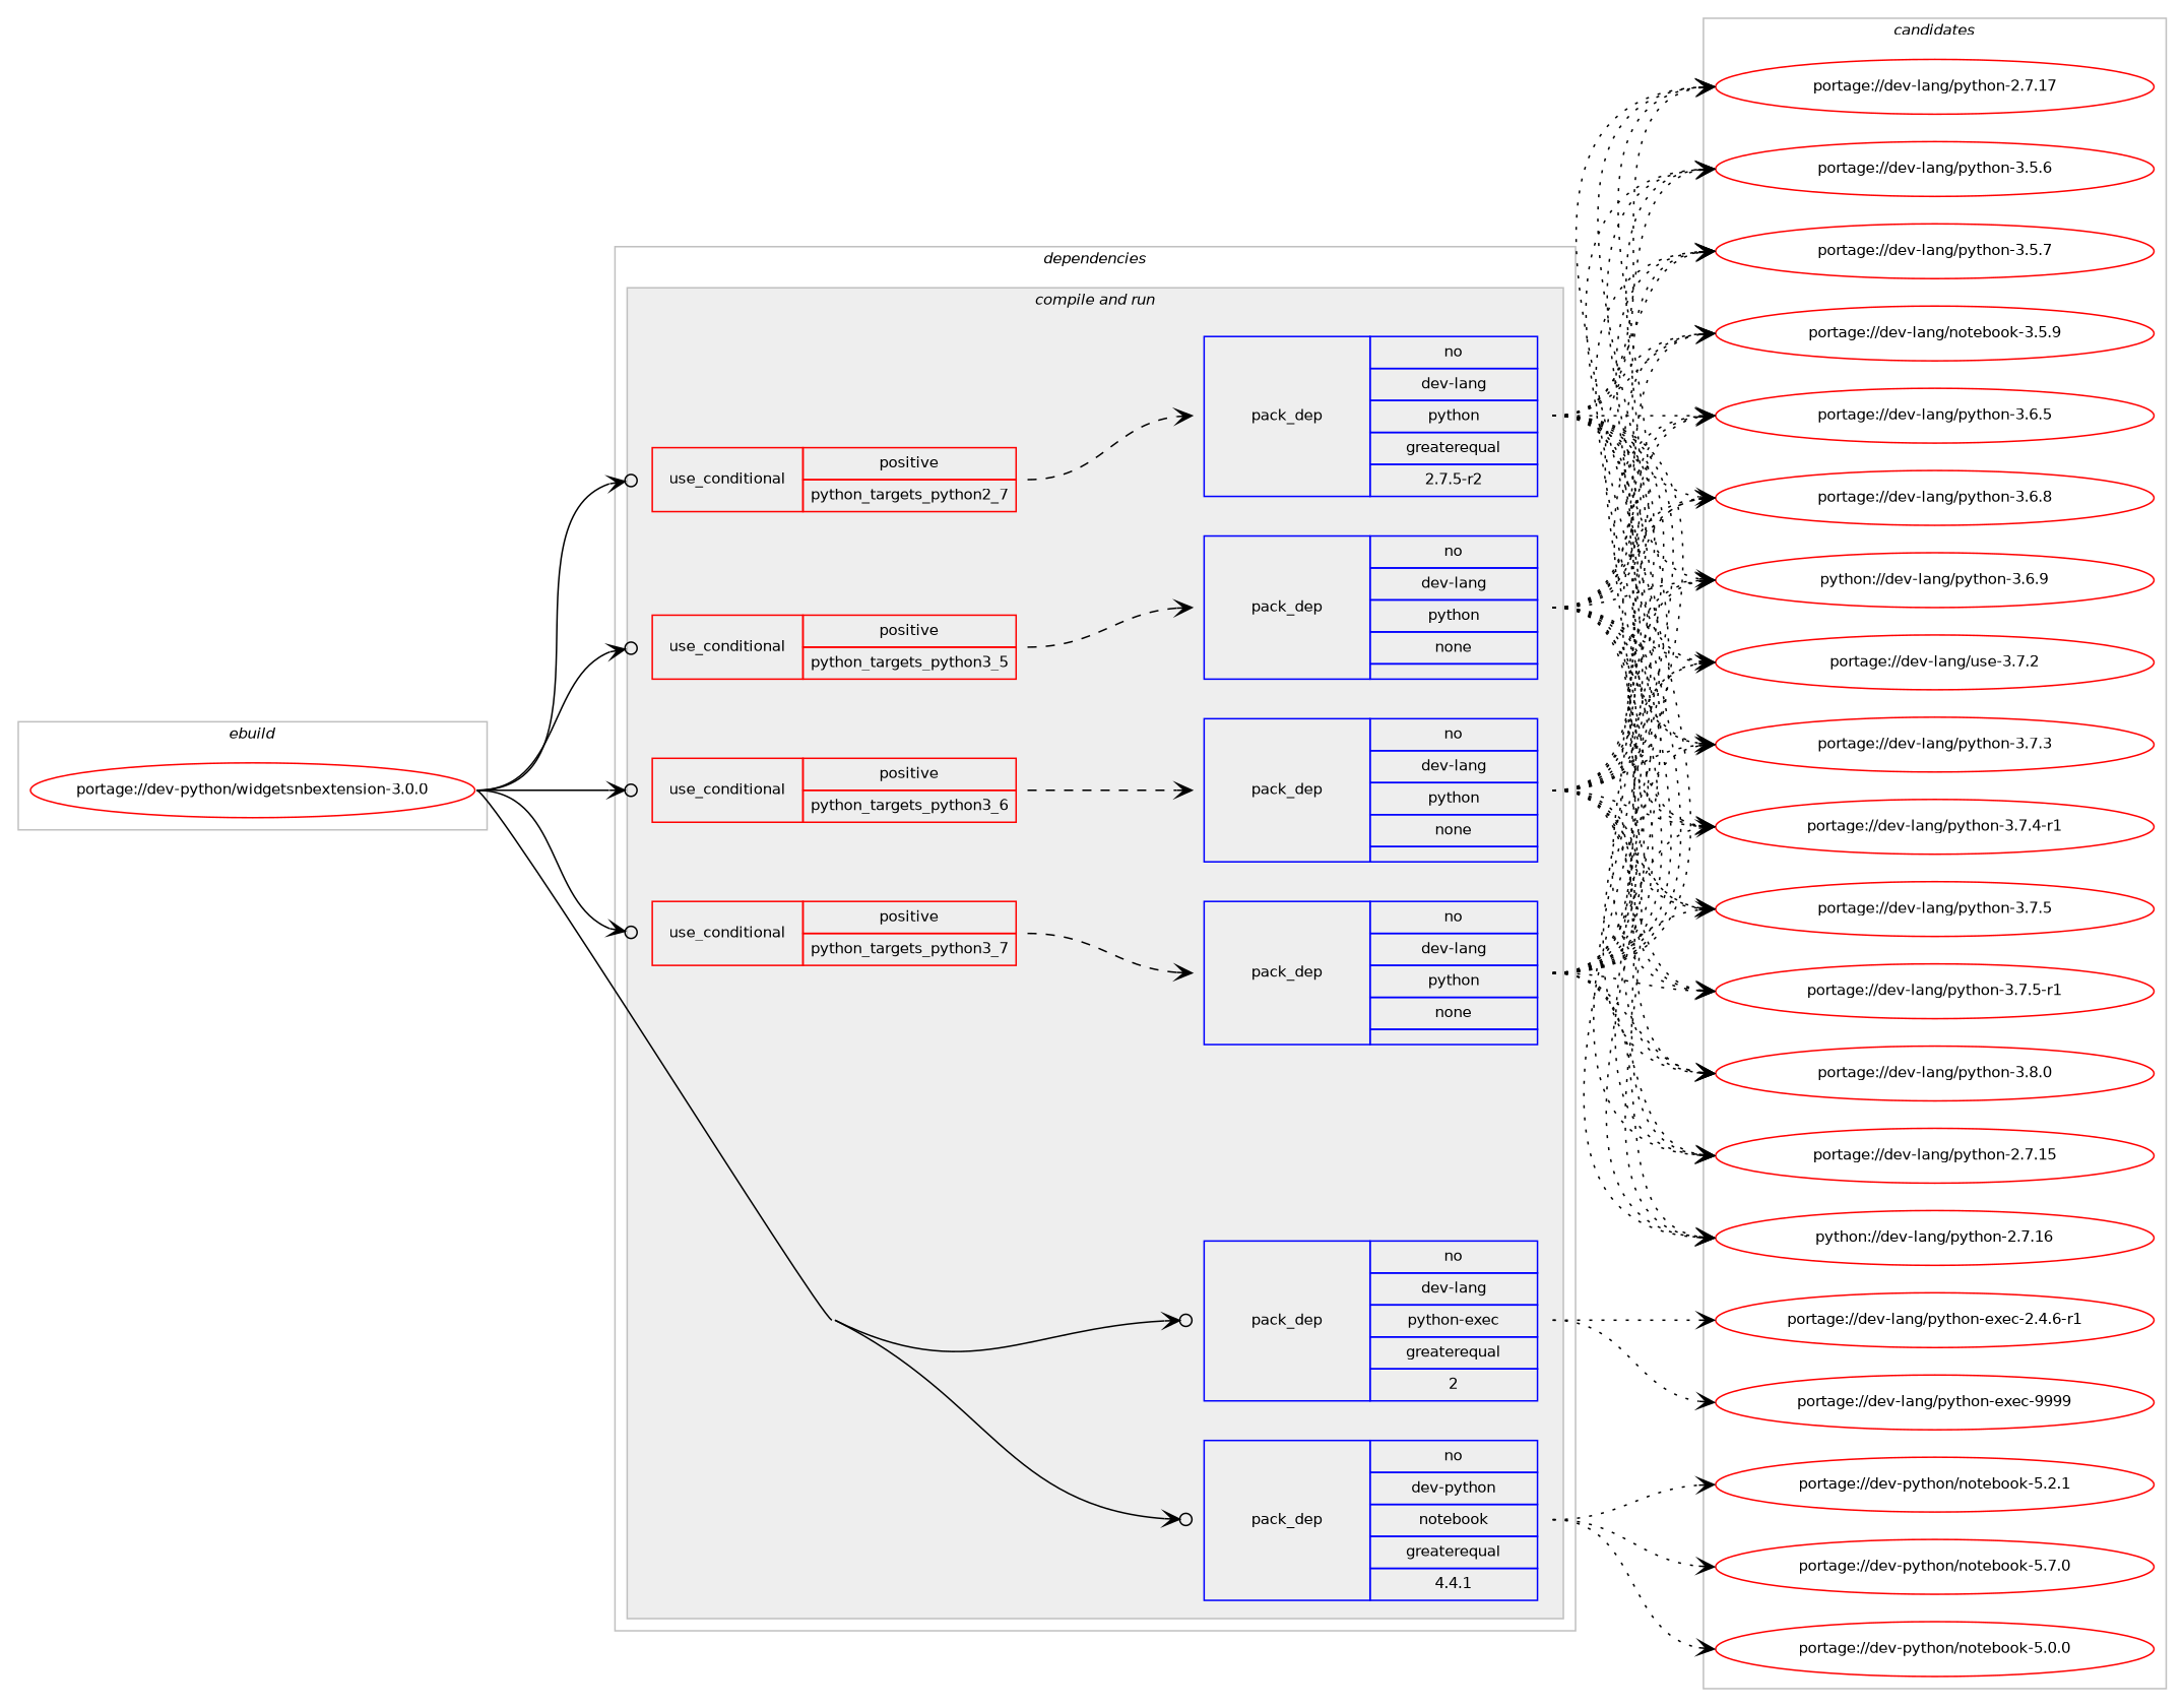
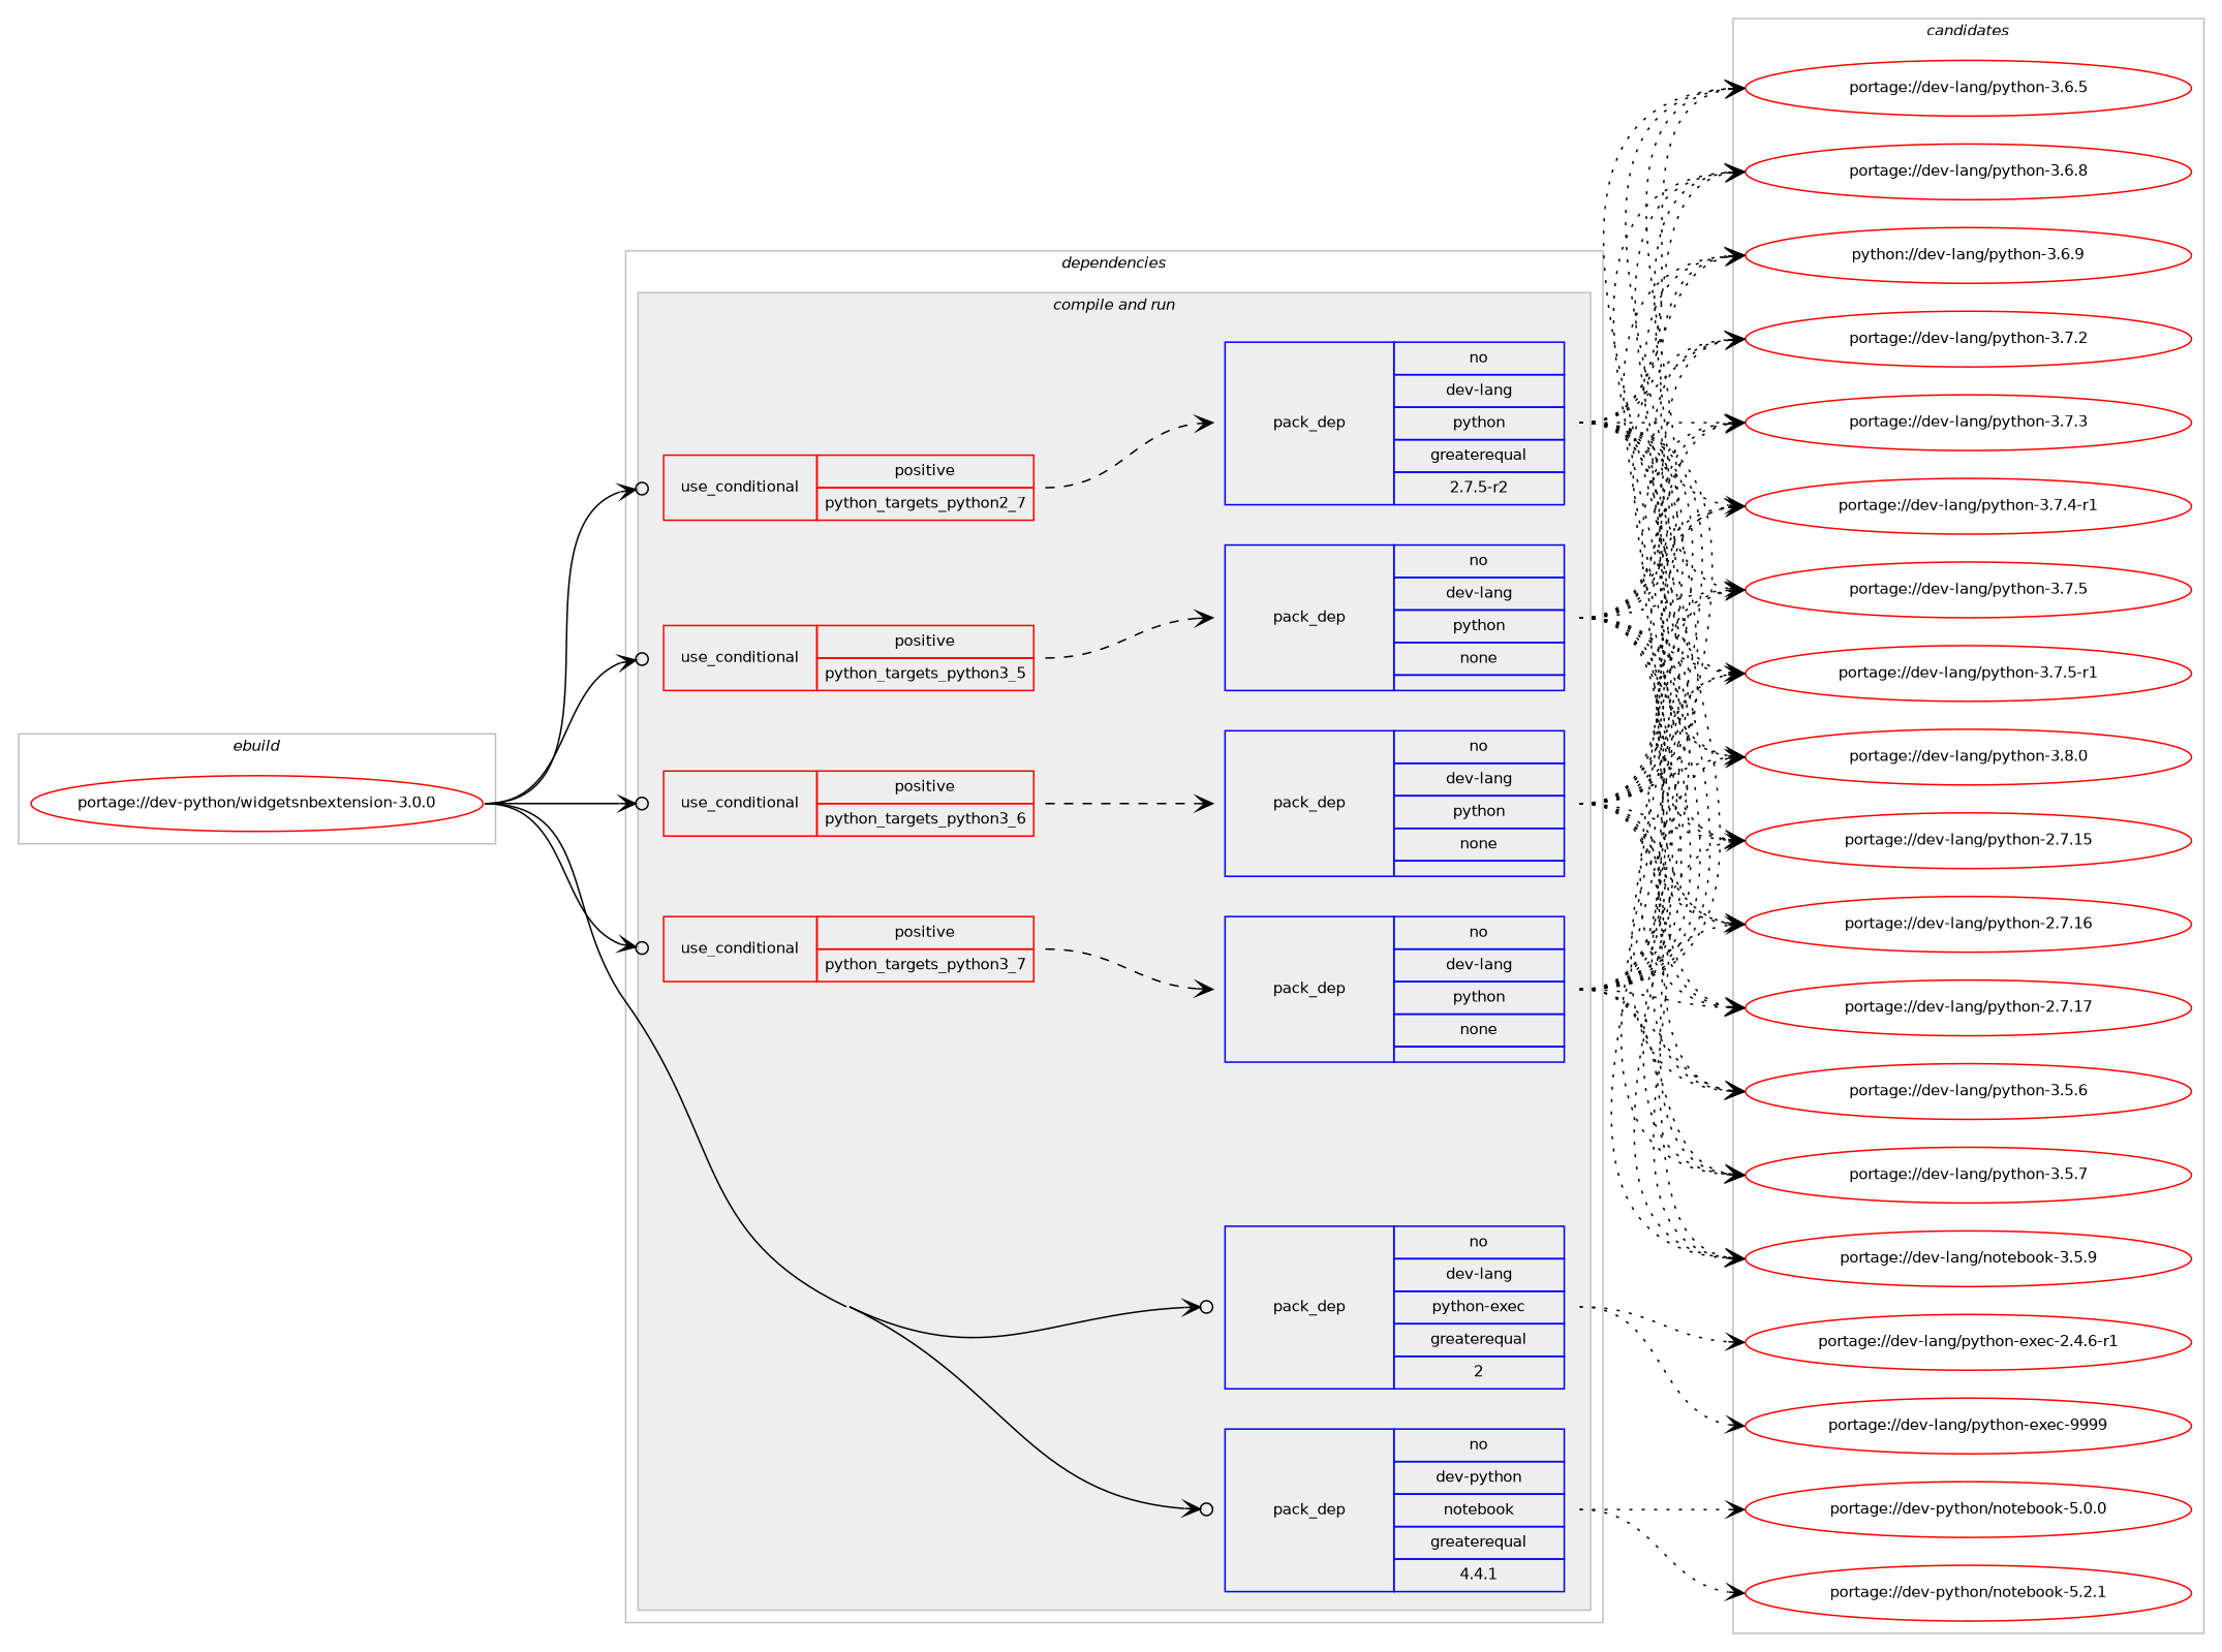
  digraph {
    compound=true
    concentrate=true
    fontname=Helvetica
    fontsize=10
    newrank=true
    rankdir=LR
    ranksep=1.5
    node [color=red fontname=Helvetica fontsize=10]
    edge [arrowhead=vee headport=w style=dotted tailport=e weight=100]
    n1 [label="portage://dev-python/widgetsnbextension-3.0.0" width=4]
    n2 [color=blue label=<<TABLE BORDER="0" CELLBORDER="1" CELLSPACING="0" CELLPADDING="4" WIDTH="220"><TR><TD ROWSPAN="6" CELLPADDING="30">pack_dep</TD></TR><TR><TD WIDTH="110">no</TD></TR><TR><TD>dev-lang</TD></TR><TR><TD>python</TD></TR><TR><TD>greaterequal</TD></TR><TR><TD>2.7.5-r2</TD></TR></TABLE>> shape=none]
    n3 [label=<<TABLE BORDER="0" CELLBORDER="1" CELLSPACING="0" CELLPADDING="4"><TR><TD ROWSPAN="3" CELLPADDING="10">use_conditional</TD></TR><TR><TD>positive</TD></TR><TR><TD>python_targets_python2_7</TD></TR></TABLE>> shape=none]
    n4 [color=blue label=<<TABLE BORDER="0" CELLBORDER="1" CELLSPACING="0" CELLPADDING="4" WIDTH="220"><TR><TD ROWSPAN="6" CELLPADDING="30">pack_dep</TD></TR><TR><TD WIDTH="110">no</TD></TR><TR><TD>dev-lang</TD></TR><TR><TD>python</TD></TR><TR><TD>none</TD></TR><TR><TD></TD></TR></TABLE>> shape=none]
    n5 [label=<<TABLE BORDER="0" CELLBORDER="1" CELLSPACING="0" CELLPADDING="4"><TR><TD ROWSPAN="3" CELLPADDING="10">use_conditional</TD></TR><TR><TD>positive</TD></TR><TR><TD>python_targets_python3_5</TD></TR></TABLE>> shape=none]
    n6 [color=blue label=<<TABLE BORDER="0" CELLBORDER="1" CELLSPACING="0" CELLPADDING="4" WIDTH="220"><TR><TD ROWSPAN="6" CELLPADDING="30">pack_dep</TD></TR><TR><TD WIDTH="110">no</TD></TR><TR><TD>dev-lang</TD></TR><TR><TD>python</TD></TR><TR><TD>none</TD></TR><TR><TD></TD></TR></TABLE>> shape=none]
    n7 [label=<<TABLE BORDER="0" CELLBORDER="1" CELLSPACING="0" CELLPADDING="4"><TR><TD ROWSPAN="3" CELLPADDING="10">use_conditional</TD></TR><TR><TD>positive</TD></TR><TR><TD>python_targets_python3_6</TD></TR></TABLE>> shape=none]
    n8 [color=blue label=<<TABLE BORDER="0" CELLBORDER="1" CELLSPACING="0" CELLPADDING="4" WIDTH="220"><TR><TD ROWSPAN="6" CELLPADDING="30">pack_dep</TD></TR><TR><TD WIDTH="110">no</TD></TR><TR><TD>dev-lang</TD></TR><TR><TD>python</TD></TR><TR><TD>none</TD></TR><TR><TD></TD></TR></TABLE>> shape=none]
    n9 [label=<<TABLE BORDER="0" CELLBORDER="1" CELLSPACING="0" CELLPADDING="4"><TR><TD ROWSPAN="3" CELLPADDING="10">use_conditional</TD></TR><TR><TD>positive</TD></TR><TR><TD>python_targets_python3_7</TD></TR></TABLE>> shape=none]
    n10 [color=blue label=<<TABLE BORDER="0" CELLBORDER="1" CELLSPACING="0" CELLPADDING="4" WIDTH="220"><TR><TD ROWSPAN="6" CELLPADDING="30">pack_dep</TD></TR><TR><TD WIDTH="110">no</TD></TR><TR><TD>dev-lang</TD></TR><TR><TD>python-exec</TD></TR><TR><TD>greaterequal</TD></TR><TR><TD>2</TD></TR></TABLE>> shape=none]
    n11 [color=blue label=<<TABLE BORDER="0" CELLBORDER="1" CELLSPACING="0" CELLPADDING="4" WIDTH="220"><TR><TD ROWSPAN="6" CELLPADDING="30">pack_dep</TD></TR><TR><TD WIDTH="110">no</TD></TR><TR><TD>dev-python</TD></TR><TR><TD>notebook</TD></TR><TR><TD>greaterequal</TD></TR><TR><TD>4.4.1</TD></TR></TABLE>> shape=none]
    n12 [label="portage://dev-lang/python-2.7.15" width=4]
-   n13 [label="python://dev-lang/python-2.7.16" width=4]
+   n13 [label="portage://dev-lang/python-2.7.16" width=4]
    n14 [label="portage://dev-lang/python-2.7.17" width=4]
    n15 [label="portage://dev-lang/python-3.5.6" width=4]
    n16 [label="portage://dev-lang/python-3.5.7" width=4]
    n17 [label="portage://dev-lang/notebook-3.5.9" width=4]
    n18 [label="portage://dev-lang/python-3.6.5" width=4]
    n19 [label="portage://dev-lang/python-3.6.8" width=4]
    n20 [label="python://dev-lang/python-3.6.9" width=4]
-   n21 [label="portage://dev-lang/use-3.7.2" width=4]
+   n21 [label="portage://dev-lang/python-3.7.2" width=4]
    n22 [label="portage://dev-lang/python-3.7.3" width=4]
    n23 [label="portage://dev-lang/python-3.7.4-r1" width=4]
    n24 [label="portage://dev-lang/python-3.7.5" width=4]
    n25 [label="portage://dev-lang/python-3.7.5-r1" width=4]
    n26 [label="portage://dev-lang/python-3.8.0" width=4]
    n27 [label="portage://dev-lang/python-exec-2.4.6-r1" width=4]
    n28 [label="portage://dev-lang/python-exec-9999" width=4]
    n29 [label="portage://dev-python/notebook-5.0.0" width=4]
    n30 [label="portage://dev-python/notebook-5.2.1" width=4]
-   n31 [label="portage://dev-python/notebook-5.7.0" width=4]
    subgraph cluster_1 {
      color=gray
      label=<<i>ebuild</i>>
      rank=same
      n1
    }
    subgraph cluster_2 {
      color=gray
      label=<<i>dependencies</i>>
      subgraph cluster_3 {
        color=gray
        fillcolor="#eeeeee"
        label=<<i>compile</i>>
        style=filled
      }
      subgraph cluster_4 {
        color=gray
        fillcolor="#eeeeee"
        label=<<i>compile and run</i>>
        style=filled
        subgraph sub_5 {
          color=gray
          fillcolor="#eeeeee"
          label=<<i>compile and run</i>>
          style=filled
          n3
          subgraph sub_6 {
            color=gray
            fillcolor="#eeeeee"
            label=<<i>compile and run</i>>
            style=filled
            n2
          }
        }
        subgraph sub_7 {
          color=gray
          fillcolor="#eeeeee"
          label=<<i>compile and run</i>>
          style=filled
          n5
          subgraph sub_8 {
            color=gray
            fillcolor="#eeeeee"
            label=<<i>compile and run</i>>
            style=filled
            n4
          }
        }
        subgraph sub_9 {
          color=gray
          fillcolor="#eeeeee"
          label=<<i>compile and run</i>>
          style=filled
          n7
          subgraph sub_10 {
            color=gray
            fillcolor="#eeeeee"
            label=<<i>compile and run</i>>
            style=filled
            n6
          }
        }
        subgraph sub_11 {
          color=gray
          fillcolor="#eeeeee"
          label=<<i>compile and run</i>>
          style=filled
          n9
          subgraph sub_12 {
            color=gray
            fillcolor="#eeeeee"
            label=<<i>compile and run</i>>
            style=filled
            n8
          }
        }
        subgraph sub_13 {
          color=gray
          fillcolor="#eeeeee"
          label=<<i>compile and run</i>>
          style=filled
          n10
        }
        subgraph sub_14 {
          color=gray
          fillcolor="#eeeeee"
          label=<<i>compile and run</i>>
          style=filled
          n11
        }
      }
      subgraph cluster_15 {
        color=gray
        fillcolor="#eeeeee"
        label=<<i>run</i>>
        style=filled
      }
    }
    subgraph cluster_16 {
      color=gray
      label=<<i>candidates</i>>
      rank=same
      subgraph sub_17 {
        color=black
        label=<<i>candidates</i>>
        nodesep=1
        rank=same
        n12
        n13
        n14
        n15
        n16
        n17
        n18
        n19
        n20
        n21
        n22
        n23
        n24
        n25
        n26
      }
      subgraph sub_18 {
        color=black
        label=<<i>candidates</i>>
        nodesep=1
        rank=same
        n12
        n13
        n14
        n15
        n16
        n17
        n18
        n19
        n20
        n21
        n22
        n23
        n24
        n25
        n26
      }
      subgraph sub_19 {
        color=black
        label=<<i>candidates</i>>
        nodesep=1
        rank=same
        n12
        n13
        n14
        n15
        n16
        n17
        n18
        n19
        n20
        n21
        n22
        n23
        n24
        n25
        n26
      }
      subgraph sub_20 {
        color=black
        label=<<i>candidates</i>>
        nodesep=1
        rank=same
        n12
        n13
        n14
        n15
        n16
        n17
        n18
        n19
        n20
        n21
        n22
        n23
        n24
        n25
        n26
      }
      subgraph sub_21 {
        color=black
        label=<<i>candidates</i>>
        nodesep=1
        rank=same
        n27
        n28
      }
      subgraph sub_22 {
        color=black
        label=<<i>candidates</i>>
        nodesep=1
        rank=same
        n29
        n30
-       n31
      }
    }
    n1 -> n3 [arrowhead=odotvee style=solid weight=20]
    n1 -> n5 [arrowhead=odotvee style=solid weight=20]
    n1 -> n7 [arrowhead=odotvee style=solid weight=20]
    n1 -> n9 [arrowhead=odotvee style=solid weight=20]
    n1 -> n10 [arrowhead=odotvee style=solid weight=20]
    n1 -> n11 [arrowhead=odotvee style=solid weight=20]
    n2 -> n12
    n2 -> n13
    n2 -> n14
    n2 -> n15
    n2 -> n16
    n2 -> n17
    n2 -> n18
    n2 -> n19
    n2 -> n20
    n2 -> n21
    n2 -> n22
    n2 -> n23
    n2 -> n24
    n2 -> n25
    n2 -> n26
    n3 -> n2 [style=dashed weight=20]
    n4 -> n12
    n4 -> n13
    n4 -> n14
    n4 -> n15
    n4 -> n16
    n4 -> n17
    n4 -> n18
    n4 -> n19
    n4 -> n20
    n4 -> n21
    n4 -> n22
    n4 -> n23
    n4 -> n24
    n4 -> n25
    n4 -> n26
    n5 -> n4 [style=dashed weight=20]
    n6 -> n12
    n6 -> n13
    n6 -> n14
    n6 -> n15
    n6 -> n16
    n6 -> n17
    n6 -> n18
    n6 -> n19
    n6 -> n20
    n6 -> n21
    n6 -> n22
    n6 -> n23
    n6 -> n24
    n6 -> n25
    n6 -> n26
    n7 -> n6 [style=dashed weight=20]
    n8 -> n12
    n8 -> n13
    n8 -> n14
    n8 -> n15
    n8 -> n16
    n8 -> n17
    n8 -> n18
    n8 -> n19
    n8 -> n20
    n8 -> n21
    n8 -> n22
    n8 -> n23
    n8 -> n24
    n8 -> n25
    n8 -> n26
    n9 -> n8 [style=dashed weight=20]
    n10 -> n27
    n10 -> n28
    n11 -> n29
    n11 -> n30
-   n11 -> n31
  }
